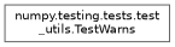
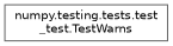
  digraph {
    rankdir=LR
-   n1 [color=grey40 fillcolor=white fontname=Helvetica fontsize=10 height=0.2 label="numpy.testing.tests.test\l_utils.TestWarns" shape=box style=filled width=0.4]
+   n1 [color=grey40 fillcolor=white fontname=Helvetica fontsize=10 height=0.2 label="numpy.testing.tests.test\l_test.TestWarns" shape=box style=filled width=0.4]
  }
